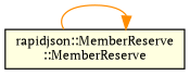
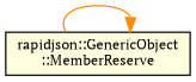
  digraph {
    rankdir=LR
    fontname="PT Serif"
-   n1 [color=black fillcolor=lightyellow fontcolor=black fontname="PT Serif" fontsize=10 height=0.2 label="rapidjson::MemberReserve\l::MemberReserve" shape=record style=filled width=0.4]
+   n1 [color=black fillcolor=lightyellow fontcolor=black fontname="PT Serif" fontsize=10 height=0.2 label="rapidjson::GenericObject\l::MemberReserve" shape=record style=filled width=0.4]
    n1 -> n1 [color=darkorange fontname="PT Serif" fontsize=10 labelfontname=Helvetica labelfontsize=10 style=solid]
  }
